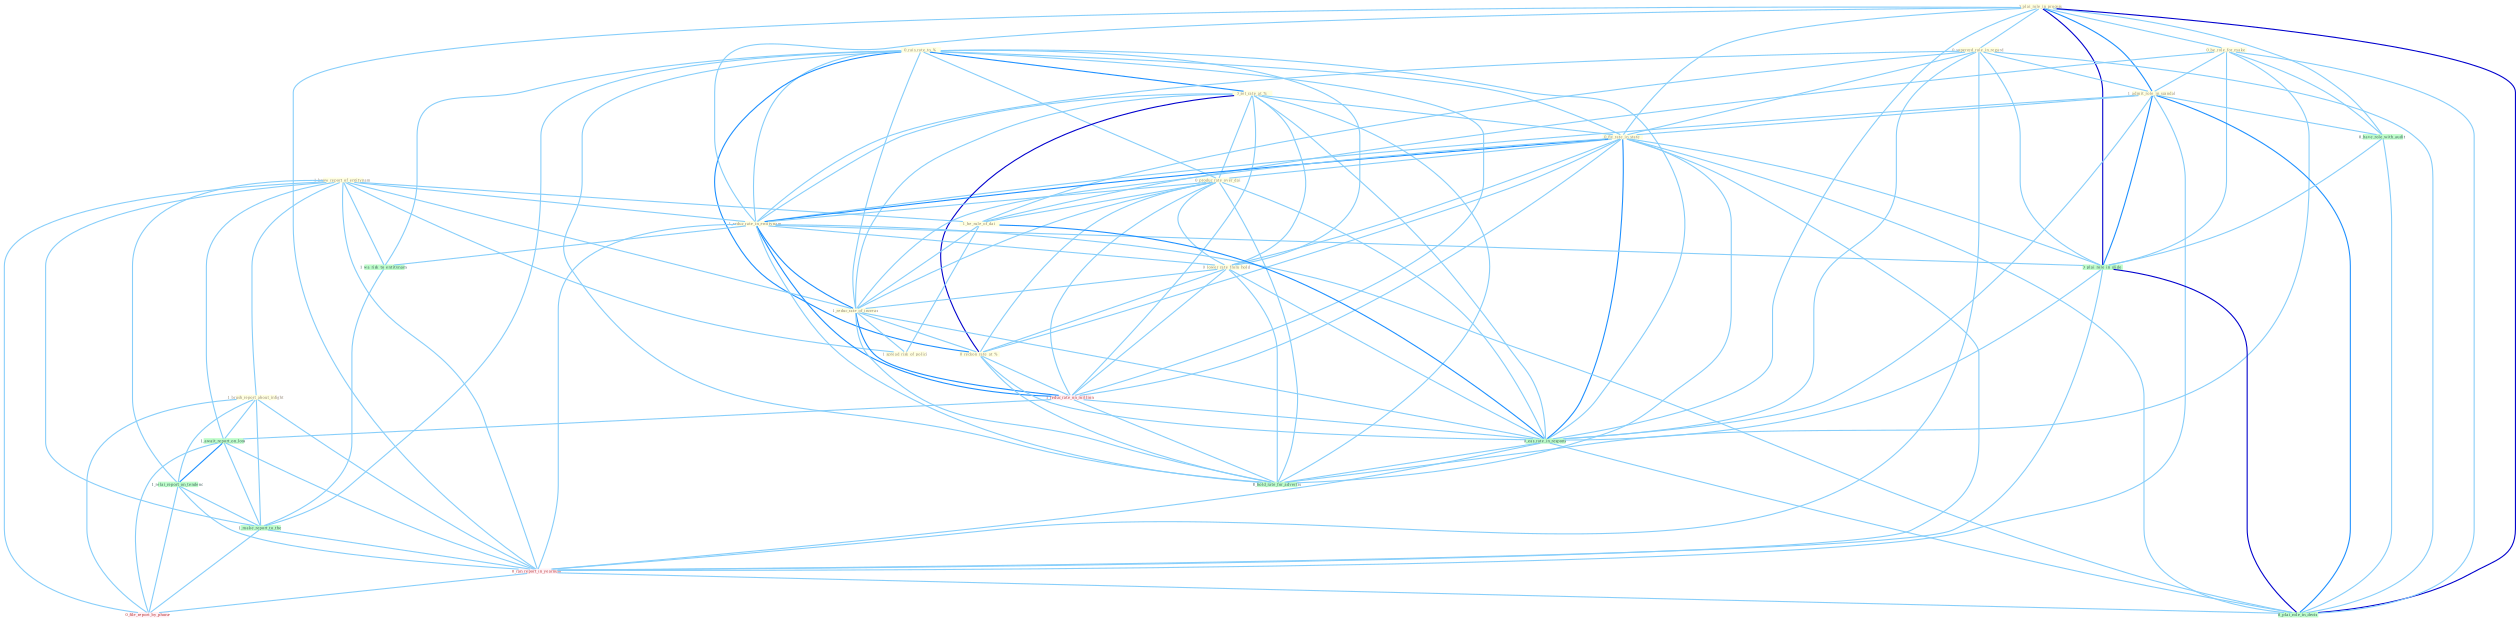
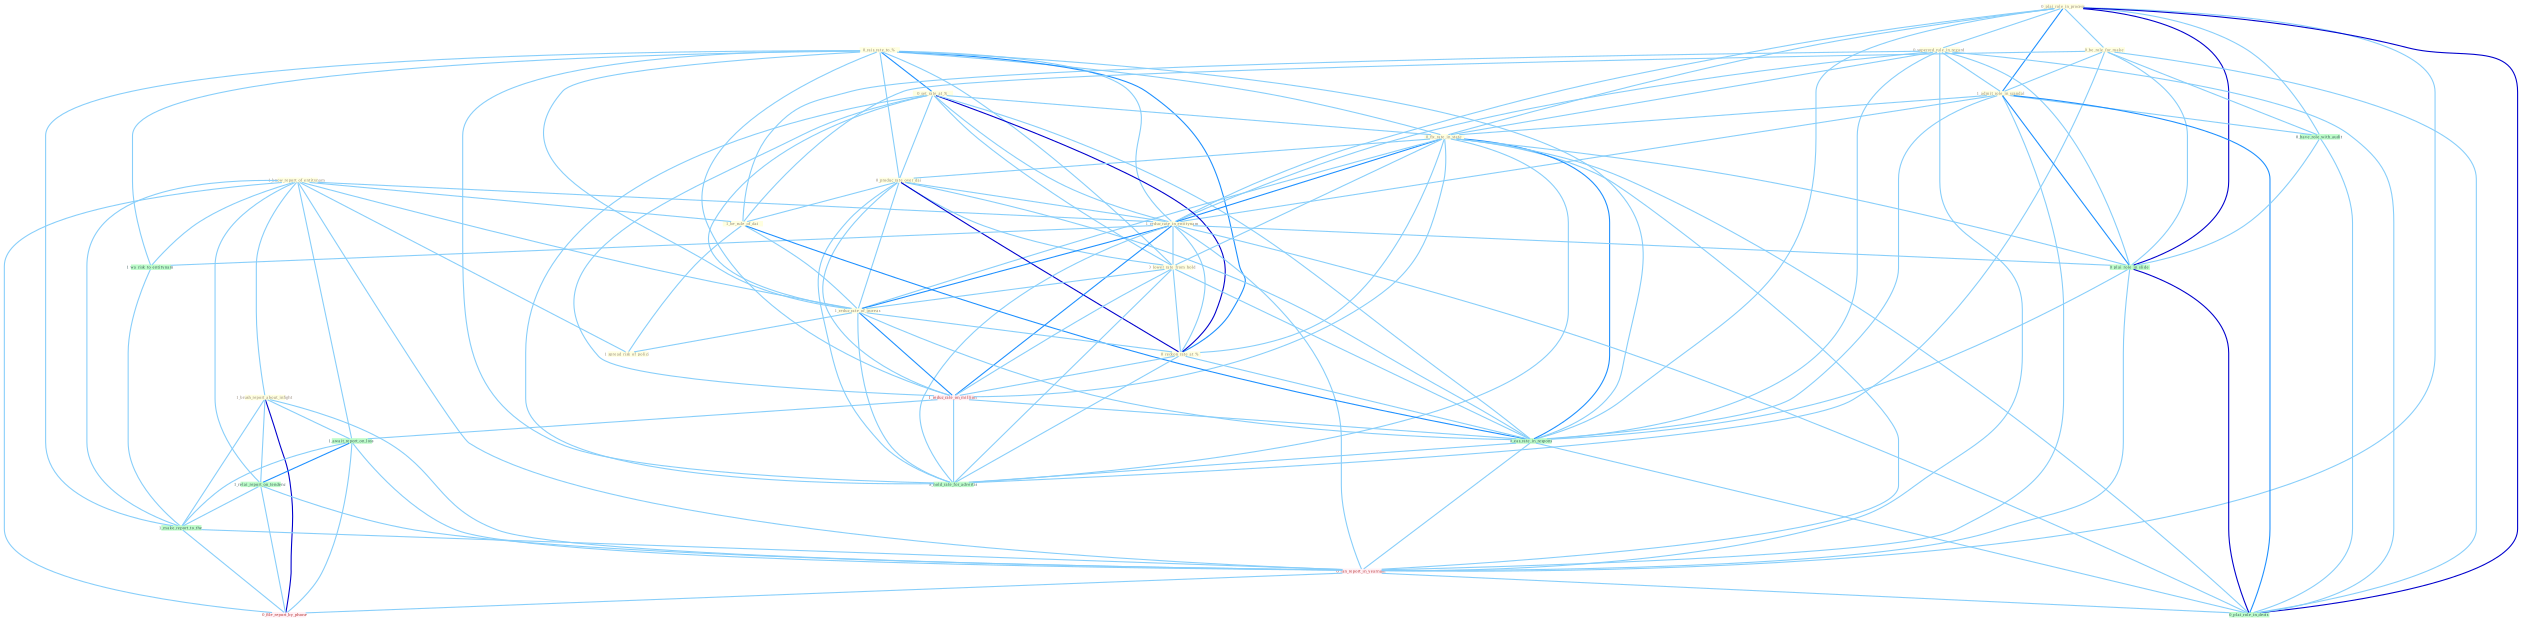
  graph {
    fontname="PT Serif"
    node [color="#ffffe0" fixedsize=true fontcolor="#8b7d6b" fontname="PT Serif" fontsize=4 shape=polygon style=filled]
    edge [color="#87cefa" fontname="PT Serif" w=1]
    "0_rais_rate_to_% " [height=.06 width=.5]
    "0_plai_role_in_process " [height=.06 width=.5]
    "0_superced_rule_in_regard " [height=.06 width=.5]
    "0_be_role_for_make " [height=.06 width=.5]
    "1_admit_role_in_scandal " [height=.06 width=.5]
    "1_know_report_of_entitynam " [height=.06 width=.5]
    "0_set_rate_at_% " [height=.06 width=.5]
    "1_brush_report_about_infight " [height=.06 width=.5]
    "0_fix_rate_in_state " [height=.06 width=.5]
    "0_produc_rate_over_dai " [height=.06 width=.5]
    "1_reduc_rate_in_entitynam " [height=.06 width=.5]
    "1_be_rule_of_dai " [height=.06 width=.5]
    "0_lower_rate_from_hold " [height=.06 width=.5]
    "1_reduc_rate_of_increas " [height=.06 width=.5]
    "0_reckon_rate_at_% " [height=.06 width=.5]
    "1_spread_risk_of_polici " [height=.06 width=.5]
    "1_reduc_rate_on_million " [color="#fff0f5" fontcolor="#b22222" height=.06 width=.5]
    "0_ran_report_in_yearnum " [color="#fff0f5" fontcolor="#b22222" height=.06 width=.5]
    "0_file_report_by_phone " [color="#fff0f5" fontcolor="#b22222" height=.06 width=.5]
    "1_wa_risk_to_entitynam " [color="#BDFCC9" fontcolor="#2f4f4f" height=.06 width=.5]
    "1_make_report_to_the " [color="#BDFCC9" fontcolor="#2f4f4f" height=.06 width=.5]
    "0_eas_rate_in_respons " [color="#BDFCC9" fontcolor="#2f4f4f" height=.06 width=.5]
    n23 [color="#BDFCC9" fontcolor="#2f4f4f" height=.06 label="8_hold_rate_for_advertis" width=.5]
    "0_have_role_with_audit " [color="#BDFCC9" fontcolor="#2f4f4f" height=.06 width=.5]
    "0_plai_role_in_slide " [color="#BDFCC9" fontcolor="#2f4f4f" height=.06 width=.5]
    "0_plai_role_in_decis " [color="#BDFCC9" fontcolor="#2f4f4f" height=.06 width=.5]
    "1_await_report_on_loss " [color="#BDFCC9" fontcolor="#2f4f4f" height=.06 width=.5]
    "1_relai_report_on_tendenc " [color="#BDFCC9" fontcolor="#2f4f4f" height=.06 width=.5]
    subgraph sub_1 {
      "0_rais_rate_to_% "
      "0_plai_role_in_process "
      "0_superced_rule_in_regard "
      "0_be_role_for_make "
      "1_admit_role_in_scandal "
      "1_know_report_of_entitynam "
      "0_set_rate_at_% "
      "1_brush_report_about_infight "
      "0_fix_rate_in_state "
      "0_produc_rate_over_dai "
      "1_reduc_rate_in_entitynam "
      "1_be_rule_of_dai "
      "0_lower_rate_from_hold "
      "1_reduc_rate_of_increas "
      "0_reckon_rate_at_% "
      "1_spread_risk_of_polici "
    }
    subgraph sub_2 {
      "1_reduc_rate_on_million "
      "0_ran_report_in_yearnum "
      "0_file_report_by_phone "
    }
    "0_rais_rate_to_% " -- "0_set_rate_at_% " [color="#1e90ff" w=2]
    "0_rais_rate_to_% " -- "0_fix_rate_in_state "
    "0_rais_rate_to_% " -- "0_produc_rate_over_dai "
    "0_rais_rate_to_% " -- "1_reduc_rate_in_entitynam "
    "0_rais_rate_to_% " -- "0_lower_rate_from_hold "
    "0_rais_rate_to_% " -- "1_reduc_rate_of_increas "
    "0_rais_rate_to_% " -- "0_reckon_rate_at_% " [color="#1e90ff" w=2]
    "0_rais_rate_to_% " -- "1_reduc_rate_on_million "
    "0_rais_rate_to_% " -- "1_wa_risk_to_entitynam "
    "0_rais_rate_to_% " -- "1_make_report_to_the "
    "0_rais_rate_to_% " -- "0_eas_rate_in_respons "
    "0_rais_rate_to_% " -- n23
    "0_plai_role_in_process " -- "0_superced_rule_in_regard "
    "0_plai_role_in_process " -- "0_be_role_for_make "
    "0_plai_role_in_process " -- "1_admit_role_in_scandal " [color="#1e90ff" w=2]
    "0_plai_role_in_process " -- "0_fix_rate_in_state "
    "0_plai_role_in_process " -- "1_reduc_rate_in_entitynam "
    "0_plai_role_in_process " -- "0_ran_report_in_yearnum "
    "0_plai_role_in_process " -- "0_eas_rate_in_respons "
    "0_plai_role_in_process " -- "0_have_role_with_audit "
    "0_plai_role_in_process " -- "0_plai_role_in_slide " [color="#0000cd" w=3]
    "0_plai_role_in_process " -- "0_plai_role_in_decis " [color="#0000cd" w=3]
    "0_superced_rule_in_regard " -- "1_admit_role_in_scandal "
    "0_superced_rule_in_regard " -- "0_fix_rate_in_state "
    "0_superced_rule_in_regard " -- "1_reduc_rate_in_entitynam "
    "0_superced_rule_in_regard " -- "1_be_rule_of_dai "
    "0_superced_rule_in_regard " -- "0_ran_report_in_yearnum "
    "0_superced_rule_in_regard " -- "0_eas_rate_in_respons "
    "0_superced_rule_in_regard " -- "0_plai_role_in_slide "
    "0_superced_rule_in_regard " -- "0_plai_role_in_decis "
    "0_be_role_for_make " -- "1_admit_role_in_scandal "
    "0_be_role_for_make " -- "1_be_rule_of_dai "
    "0_be_role_for_make " -- n23
    "0_be_role_for_make " -- "0_have_role_with_audit "
    "0_be_role_for_make " -- "0_plai_role_in_slide "
    "0_be_role_for_make " -- "0_plai_role_in_decis "
    "1_admit_role_in_scandal " -- "0_fix_rate_in_state "
    "1_admit_role_in_scandal " -- "1_reduc_rate_in_entitynam "
    "1_admit_role_in_scandal " -- "0_ran_report_in_yearnum "
    "1_admit_role_in_scandal " -- "0_eas_rate_in_respons "
    "1_admit_role_in_scandal " -- "0_have_role_with_audit "
    "1_admit_role_in_scandal " -- "0_plai_role_in_slide " [color="#1e90ff" w=2]
    "1_admit_role_in_scandal " -- "0_plai_role_in_decis " [color="#1e90ff" w=2]
    "1_know_report_of_entitynam " -- "1_brush_report_about_infight "
    "1_know_report_of_entitynam " -- "1_reduc_rate_in_entitynam "
    "1_know_report_of_entitynam " -- "1_be_rule_of_dai "
    "1_know_report_of_entitynam " -- "1_reduc_rate_of_increas "
    "1_know_report_of_entitynam " -- "1_spread_risk_of_polici "
    "1_know_report_of_entitynam " -- "0_ran_report_in_yearnum "
    "1_know_report_of_entitynam " -- "0_file_report_by_phone "
    "1_know_report_of_entitynam " -- "1_wa_risk_to_entitynam "
    "1_know_report_of_entitynam " -- "1_make_report_to_the "
    "1_know_report_of_entitynam " -- "1_await_report_on_loss "
    "1_know_report_of_entitynam " -- "1_relai_report_on_tendenc "
    "0_set_rate_at_% " -- "0_fix_rate_in_state "
    "0_set_rate_at_% " -- "0_produc_rate_over_dai "
    "0_set_rate_at_% " -- "1_reduc_rate_in_entitynam "
    "0_set_rate_at_% " -- "0_lower_rate_from_hold "
    "0_set_rate_at_% " -- "1_reduc_rate_of_increas "
    "0_set_rate_at_% " -- "0_reckon_rate_at_% " [color="#0000cd" w=3]
    "0_set_rate_at_% " -- "1_reduc_rate_on_million "
    "0_set_rate_at_% " -- "0_eas_rate_in_respons "
    "0_set_rate_at_% " -- n23
    "1_brush_report_about_infight " -- "0_ran_report_in_yearnum "
-   "1_brush_report_about_infight " -- "0_file_report_by_phone "
+   "1_brush_report_about_infight " -- "0_file_report_by_phone " [color="#0000cd"]
    "1_brush_report_about_infight " -- "1_make_report_to_the "
    "1_brush_report_about_infight " -- "1_await_report_on_loss "
    "1_brush_report_about_infight " -- "1_relai_report_on_tendenc "
    "0_fix_rate_in_state " -- "0_produc_rate_over_dai "
    "0_fix_rate_in_state " -- "1_reduc_rate_in_entitynam " [color="#1e90ff" w=2]
    "0_fix_rate_in_state " -- "0_lower_rate_from_hold "
    "0_fix_rate_in_state " -- "1_reduc_rate_of_increas "
    "0_fix_rate_in_state " -- "0_reckon_rate_at_% "
    "0_fix_rate_in_state " -- "1_reduc_rate_on_million "
    "0_fix_rate_in_state " -- "0_ran_report_in_yearnum "
    "0_fix_rate_in_state " -- "0_eas_rate_in_respons " [color="#1e90ff" w=2]
    "0_fix_rate_in_state " -- n23
    "0_fix_rate_in_state " -- "0_plai_role_in_slide "
    "0_fix_rate_in_state " -- "0_plai_role_in_decis "
    "0_produc_rate_over_dai " -- "1_reduc_rate_in_entitynam "
    "0_produc_rate_over_dai " -- "1_be_rule_of_dai "
    "0_produc_rate_over_dai " -- "0_lower_rate_from_hold "
    "0_produc_rate_over_dai " -- "1_reduc_rate_of_increas "
-   "0_produc_rate_over_dai " -- "0_reckon_rate_at_% "
+   "0_produc_rate_over_dai " -- "0_reckon_rate_at_% " [color="#0000cd"]
    "0_produc_rate_over_dai " -- "1_reduc_rate_on_million "
    "0_produc_rate_over_dai " -- "0_eas_rate_in_respons "
    "0_produc_rate_over_dai " -- n23
    "1_reduc_rate_in_entitynam " -- "0_lower_rate_from_hold "
    "1_reduc_rate_in_entitynam " -- "1_reduc_rate_of_increas " [color="#1e90ff" w=2]
+   "1_reduc_rate_in_entitynam " -- "0_reckon_rate_at_% "
    "1_reduc_rate_in_entitynam " -- "1_reduc_rate_on_million " [color="#1e90ff" w=2]
    "1_reduc_rate_in_entitynam " -- "0_ran_report_in_yearnum "
    "1_reduc_rate_in_entitynam " -- "1_wa_risk_to_entitynam "
    "1_reduc_rate_in_entitynam " -- n23
    "1_reduc_rate_in_entitynam " -- "0_plai_role_in_slide "
    "1_reduc_rate_in_entitynam " -- "0_plai_role_in_decis "
    "1_be_rule_of_dai " -- "1_reduc_rate_of_increas "
    "1_be_rule_of_dai " -- "1_spread_risk_of_polici "
    "1_be_rule_of_dai " -- "0_eas_rate_in_respons " [color="#1e90ff" w=2]
    "0_lower_rate_from_hold " -- "1_reduc_rate_of_increas "
    "0_lower_rate_from_hold " -- "0_reckon_rate_at_% "
    "0_lower_rate_from_hold " -- "1_reduc_rate_on_million "
    "0_lower_rate_from_hold " -- "0_eas_rate_in_respons "
    "0_lower_rate_from_hold " -- n23
    "1_reduc_rate_of_increas " -- "0_reckon_rate_at_% "
    "1_reduc_rate_of_increas " -- "1_spread_risk_of_polici "
    "1_reduc_rate_of_increas " -- "1_reduc_rate_on_million " [color="#1e90ff" w=2]
    "1_reduc_rate_of_increas " -- "0_eas_rate_in_respons "
    "1_reduc_rate_of_increas " -- n23
    "0_reckon_rate_at_% " -- "1_reduc_rate_on_million "
    "0_reckon_rate_at_% " -- "0_eas_rate_in_respons "
    "0_reckon_rate_at_% " -- n23
    "1_reduc_rate_on_million " -- "0_eas_rate_in_respons "
    "1_reduc_rate_on_million " -- n23
    "1_reduc_rate_on_million " -- "1_await_report_on_loss "
    "0_ran_report_in_yearnum " -- "0_file_report_by_phone "
    "0_ran_report_in_yearnum " -- "0_plai_role_in_decis "
    "1_wa_risk_to_entitynam " -- "1_make_report_to_the "
    "1_make_report_to_the " -- "0_ran_report_in_yearnum "
    "1_make_report_to_the " -- "0_file_report_by_phone "
    "0_eas_rate_in_respons " -- "0_ran_report_in_yearnum "
    "0_eas_rate_in_respons " -- n23
    "0_eas_rate_in_respons " -- "0_plai_role_in_decis "
    "0_have_role_with_audit " -- "0_plai_role_in_slide "
    "0_have_role_with_audit " -- "0_plai_role_in_decis "
    "0_plai_role_in_slide " -- "0_ran_report_in_yearnum "
    "0_plai_role_in_slide " -- "0_eas_rate_in_respons "
    "0_plai_role_in_slide " -- "0_plai_role_in_decis " [color="#0000cd" w=3]
    "1_await_report_on_loss " -- "0_ran_report_in_yearnum "
    "1_await_report_on_loss " -- "0_file_report_by_phone "
    "1_await_report_on_loss " -- "1_make_report_to_the "
    "1_await_report_on_loss " -- "1_relai_report_on_tendenc " [color="#1e90ff" w=2]
    "1_relai_report_on_tendenc " -- "0_ran_report_in_yearnum "
    "1_relai_report_on_tendenc " -- "0_file_report_by_phone "
    "1_relai_report_on_tendenc " -- "1_make_report_to_the "
  }
